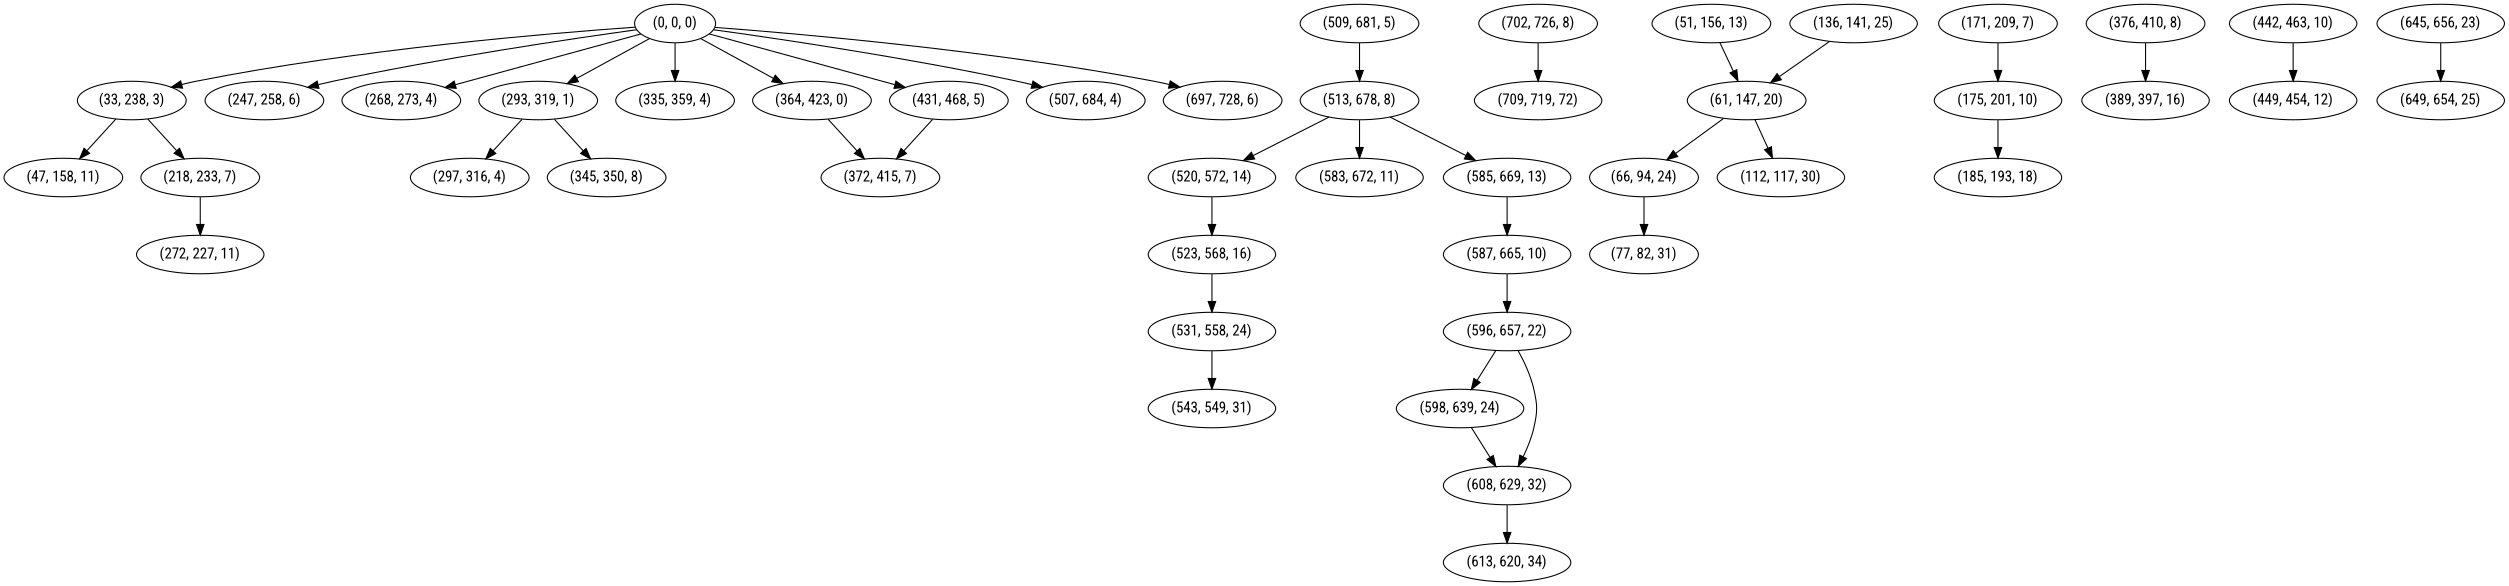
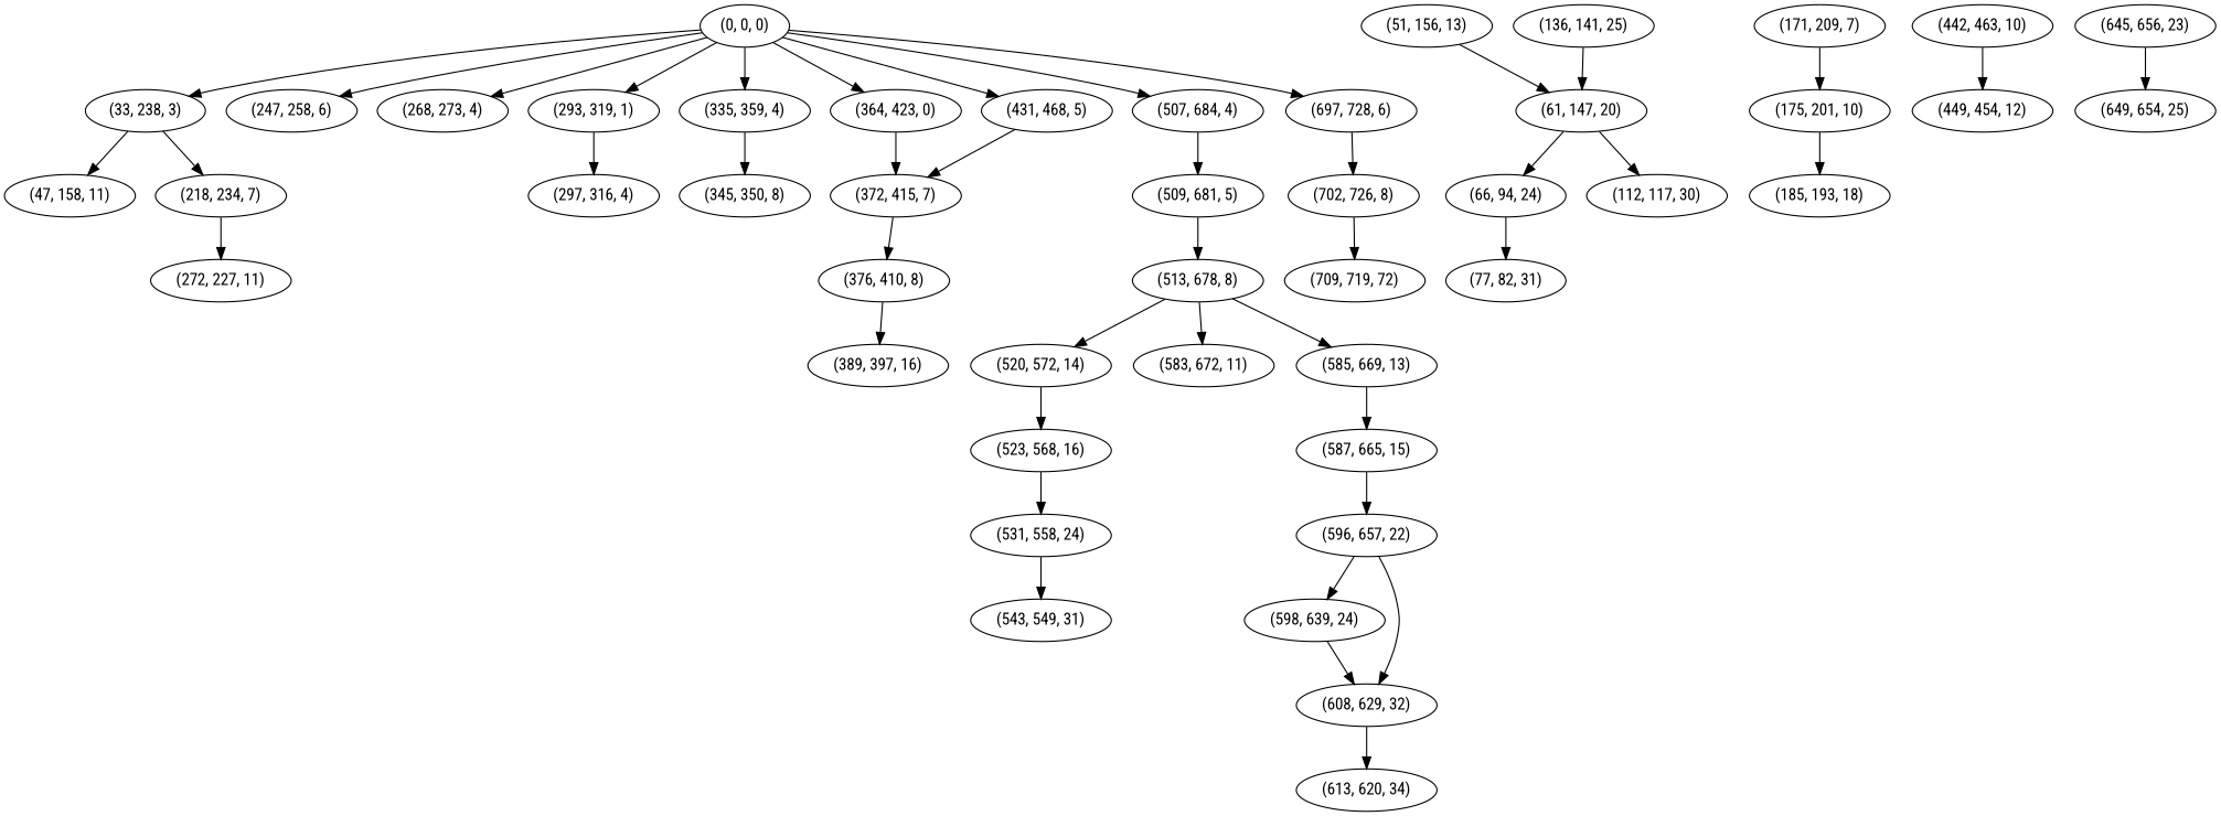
  digraph {
    fontname="Roboto Condensed"
    node [fontname="Roboto Condensed"]
    edge [fontname="Roboto Condensed"]
    "(0, 0, 0)"
    "(33, 238, 3)"
    "(247, 258, 6)"
    "(268, 273, 4)"
    "(293, 319, 1)"
    "(335, 359, 4)"
    n7 [label="(364, 423, 0)"]
    "(431, 468, 5)"
    "(507, 684, 4)"
    "(697, 728, 6)"
    "(47, 158, 11)"
-   "(218, 234, 7)" [label="(218, 233, 7)"]
+   "(218, 234, 7)"
    "(297, 316, 4)"
    "(345, 350, 8)"
    "(372, 415, 7)"
    "(509, 681, 5)"
    "(702, 726, 8)"
    n18 [label="(272, 227, 11)"]
    "(51, 156, 13)"
    "(61, 147, 20)"
    "(66, 94, 24)"
    "(112, 117, 30)"
    "(77, 82, 31)"
    "(136, 141, 25)"
    "(171, 209, 7)"
    "(175, 201, 10)"
    "(185, 193, 18)"
    "(376, 410, 8)"
    "(389, 397, 16)"
    "(442, 463, 10)"
    "(449, 454, 12)"
    "(513, 678, 8)"
    "(520, 572, 14)"
    "(583, 672, 11)"
    "(585, 669, 13)"
    "(523, 568, 16)"
    "(531, 558, 24)"
    "(543, 549, 31)"
-   "(587, 665, 15)" [label="(587, 665, 10)"]
+   "(587, 665, 15)"
    "(596, 657, 22)"
    "(598, 639, 24)"
    "(608, 629, 32)"
    "(645, 656, 23)"
    "(649, 654, 25)"
    "(613, 620, 34)"
    n46 [label="(709, 719, 72)"]
    "(0, 0, 0)" -> "(33, 238, 3)"
    "(0, 0, 0)" -> "(247, 258, 6)"
    "(0, 0, 0)" -> "(268, 273, 4)"
    "(0, 0, 0)" -> "(293, 319, 1)"
    "(0, 0, 0)" -> "(335, 359, 4)"
    "(0, 0, 0)" -> n7
    "(0, 0, 0)" -> "(431, 468, 5)"
    "(0, 0, 0)" -> "(507, 684, 4)"
    "(0, 0, 0)" -> "(697, 728, 6)"
    "(33, 238, 3)" -> "(47, 158, 11)"
    "(33, 238, 3)" -> "(218, 234, 7)"
    "(293, 319, 1)" -> "(297, 316, 4)"
-   "(293, 319, 1)" -> "(345, 350, 8)"
+   "(335, 359, 4)" -> "(345, 350, 8)"
    n7 -> "(372, 415, 7)"
    "(431, 468, 5)" -> "(372, 415, 7)"
+   "(507, 684, 4)" -> "(509, 681, 5)"
+   "(697, 728, 6)" -> "(702, 726, 8)"
    "(218, 234, 7)" -> n18
+   "(372, 415, 7)" -> "(376, 410, 8)"
    "(509, 681, 5)" -> "(513, 678, 8)"
    "(702, 726, 8)" -> n46
    "(51, 156, 13)" -> "(61, 147, 20)"
    "(61, 147, 20)" -> "(66, 94, 24)"
    "(61, 147, 20)" -> "(112, 117, 30)"
    "(66, 94, 24)" -> "(77, 82, 31)"
    "(136, 141, 25)" -> "(61, 147, 20)"
    "(171, 209, 7)" -> "(175, 201, 10)"
    "(175, 201, 10)" -> "(185, 193, 18)"
    "(376, 410, 8)" -> "(389, 397, 16)"
    "(442, 463, 10)" -> "(449, 454, 12)"
    "(513, 678, 8)" -> "(520, 572, 14)"
    "(513, 678, 8)" -> "(583, 672, 11)"
    "(513, 678, 8)" -> "(585, 669, 13)"
    "(520, 572, 14)" -> "(523, 568, 16)"
    "(585, 669, 13)" -> "(587, 665, 15)"
    "(523, 568, 16)" -> "(531, 558, 24)"
    "(531, 558, 24)" -> "(543, 549, 31)"
    "(587, 665, 15)" -> "(596, 657, 22)"
    "(596, 657, 22)" -> "(598, 639, 24)"
    "(596, 657, 22)" -> "(608, 629, 32)"
    "(598, 639, 24)" -> "(608, 629, 32)"
    "(608, 629, 32)" -> "(613, 620, 34)"
    "(645, 656, 23)" -> "(649, 654, 25)"
  }
